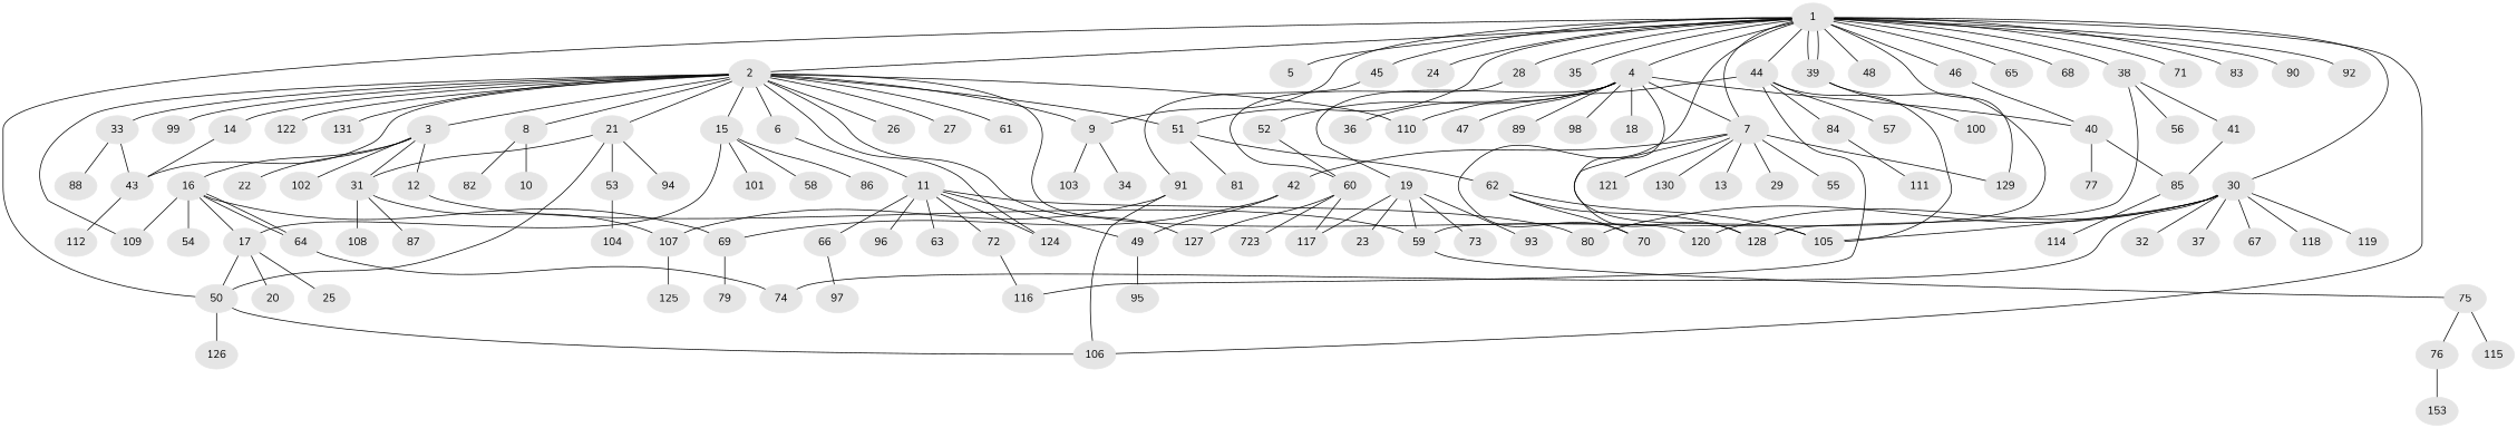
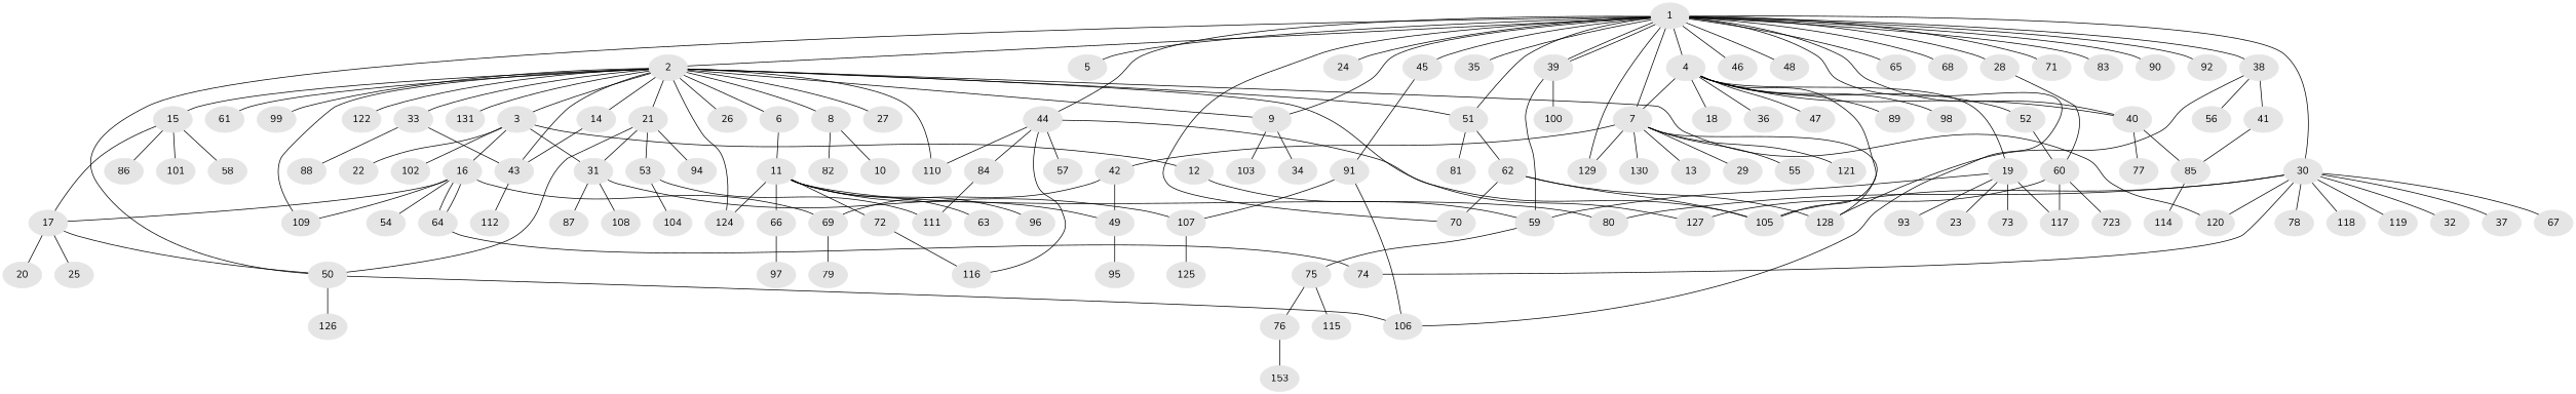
  graph {
    fontname=Nunito
    node [color=gray90 fontname=Nunito style=filled]
    edge [fontname=Nunito]
    1
    2
    4
    5
    7
    9
    24
    28
    30
    35
    38
    39
    40
    44
    45
    46
    48
    50
    51
    65
    68
    70
    71
    83
    90
    92
    106
    129
    3
    6
    8
    14
    15
    21
    26
    27
    33
    43
    61
    99
    109
    110
    120
    122
    124
    127
    131
    18
    19
    36
    47
    52
    89
    98
    105
    13
    29
    42
    55
    121
    128
    130
    34
    103
    60
    80
    32
    37
    67
    74
+   78
    118
    119
    41
    56
    59
    100
    77
    85
    57
    84
    116
    91
    126
    62
    81
    12
    16
    22
    31
    102
    11
    10
    82
    17
    58
    86
    101
    53
    94
    88
    112
    54
    64
    69
    87
    107
    108
    23
    73
    93
    117
    49
    63
    66
    72
    96
    95
    97
    75
    20
    25
    79
    104
    111
    n126 [label=723]
    125
    114
    76
    115
    n131 [label=153]
    1 -- 2
    1 -- 4
    1 -- 5
    1 -- 7
    1 -- 9
    1 -- 24
    1 -- 28
    1 -- 30
    1 -- 35
    1 -- 38
    1 -- 39
    1 -- 39
-   46 -- 40
+   1 -- 40
    1 -- 44
    1 -- 45
    1 -- 46
    1 -- 48
    1 -- 50
    1 -- 51
    1 -- 65
    1 -- 68
    1 -- 70
    1 -- 71
    1 -- 83
    1 -- 90
    1 -- 92
    1 -- 106
    1 -- 129
    2 -- 9
    2 -- 51
    2 -- 3
    2 -- 6
    2 -- 8
    2 -- 14
    2 -- 15
    2 -- 21
    2 -- 26
    2 -- 27
    2 -- 33
    2 -- 43
    2 -- 61
    2 -- 99
    2 -- 109
    2 -- 110
    2 -- 120
    2 -- 122
    2 -- 124
    2 -- 127
    2 -- 131
    4 -- 7
    4 -- 40
    4 -- 18
    4 -- 19
    4 -- 36
    4 -- 47
    4 -- 52
    4 -- 89
    4 -- 98
    4 -- 105
    7 -- 129
    7 -- 13
    7 -- 29
    7 -- 42
    7 -- 55
    7 -- 121
    7 -- 128
    7 -- 130
    9 -- 34
    9 -- 103
    28 -- 60
    30 -- 120
    30 -- 105
    30 -- 80
    30 -- 32
    30 -- 37
    30 -- 67
    30 -- 74
+   30 -- 78
    30 -- 118
    30 -- 119
    38 -- 128
    38 -- 41
    38 -- 56
    39 -- 59
    39 -- 100
    40 -- 77
    40 -- 85
    44 -- 110
    44 -- 105
    44 -- 57
    44 -- 84
    44 -- 116
    45 -- 91
    50 -- 106
    50 -- 126
    51 -- 62
    51 -- 81
    3 -- 12
    3 -- 16
    3 -- 22
    3 -- 31
    3 -- 102
    6 -- 11
    8 -- 10
    8 -- 82
    14 -- 43
    15 -- 17
    15 -- 58
    15 -- 86
    15 -- 101
    21 -- 50
    21 -- 31
    21 -- 53
    21 -- 94
    33 -- 43
    33 -- 88
    43 -- 112
    19 -- 59
    19 -- 23
    19 -- 73
    19 -- 93
    19 -- 117
    52 -- 60
    42 -- 69
    42 -- 49
    60 -- 127
    60 -- 117
    60 -- n126
    41 -- 85
    59 -- 75
    85 -- 114
    84 -- 111
    91 -- 106
    91 -- 107
    62 -- 70
    62 -- 105
    62 -- 128
    12 -- 59
    16 -- 109
    16 -- 17
    16 -- 54
    16 -- 64
    16 -- 64
    16 -- 69
    31 -- 87
    31 -- 107
    31 -- 108
    11 -- 124
    11 -- 80
    11 -- 49
    11 -- 63
    11 -- 66
    11 -- 72
    11 -- 96
    17 -- 50
    17 -- 20
    17 -- 25
    53 -- 104
+   53 -- 111
    64 -- 74
    69 -- 79
    107 -- 125
    49 -- 95
    66 -- 97
    72 -- 116
    75 -- 76
    75 -- 115
    76 -- n131
  }
